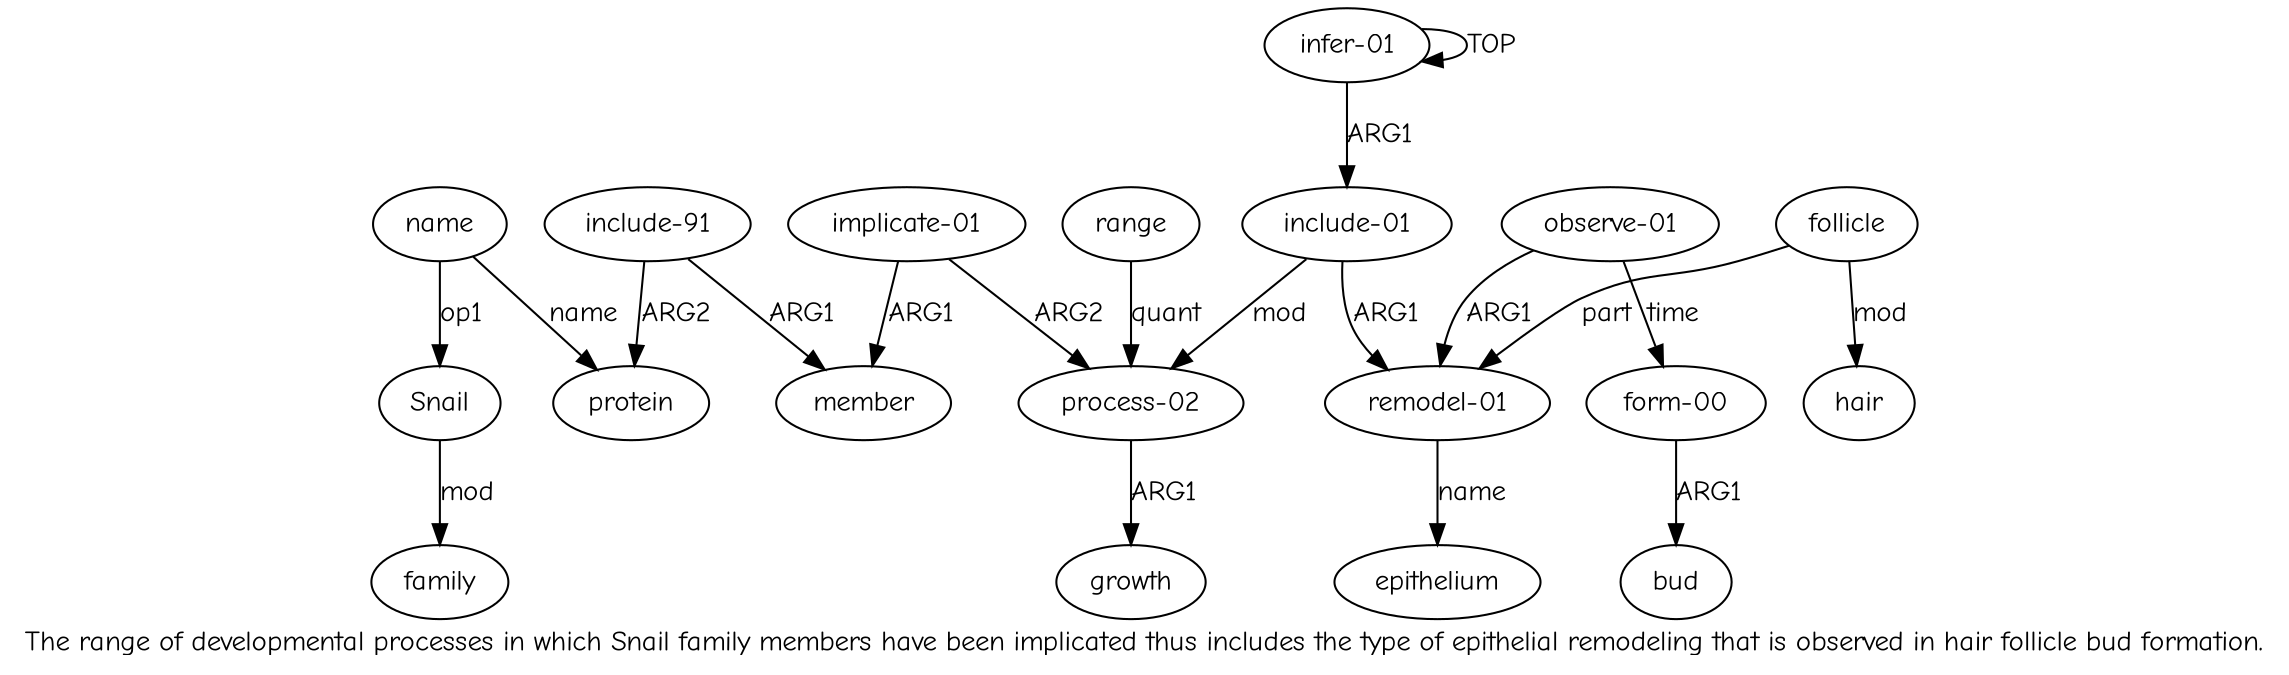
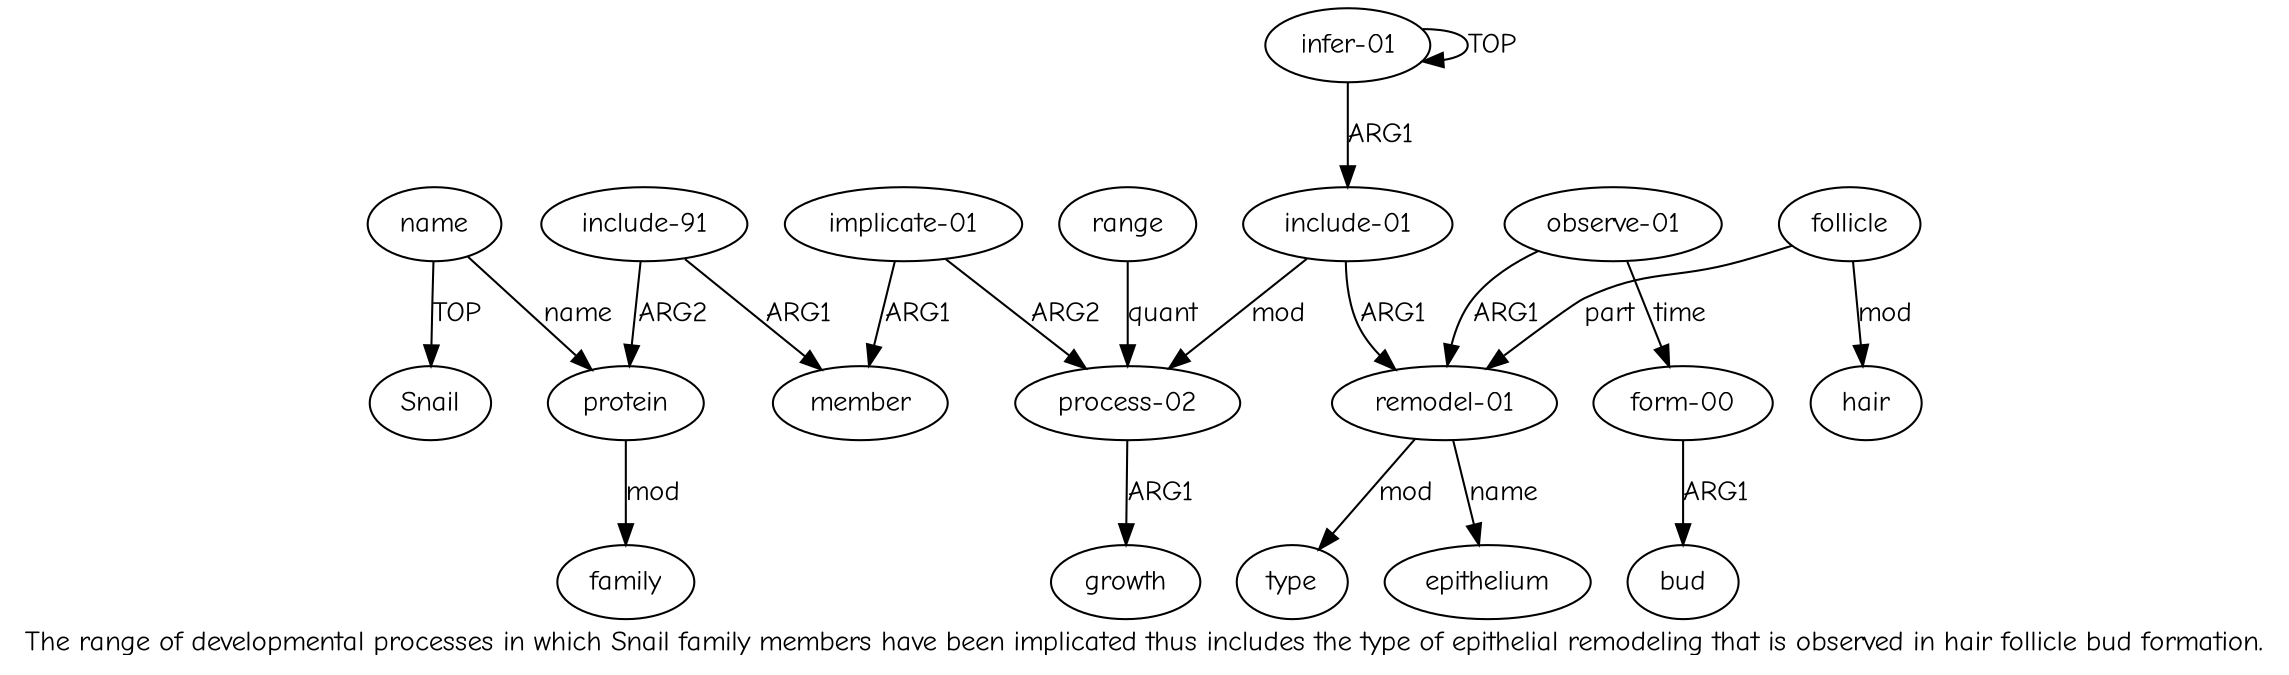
  digraph {
    fontname="Comic Neue"
    label="The range of developmental processes in which Snail family members have been implicated thus includes the type of epithelial remodeling that is observed in hair follicle bud formation."
    node [color=black fontname="Comic Neue"]
    edge [color=black fontname="Comic Neue" gold_label=ARG1 test_label=ARG1]
    n1 [gold_ind=15 gold_label=protein label=protein test_ind=15 test_label=protein]
    n2 [gold_ind=17 gold_label=family label=family test_ind=17 test_label=family]
    n3 [gold_ind=16 gold_label=name label=name test_ind=16 test_label=name]
    n4 [gold_ind=-1 gold_label=Snail label=Snail test_ind=-1 test_label=Snail]
    n5 [gold_ind=14 gold_label="include-91" label="include-91" test_ind=14 test_label="include-91"]
    n6 [gold_ind=13 gold_label=member label=member test_ind=13 test_label=member]
    n7 [gold_ind=11 gold_label=growth label=growth test_ind=11 test_label=growth]
    n8 [gold_ind=10 gold_label="process-02" label="process-02" test_ind=10 test_label="process-02"]
    n9 [gold_ind=18 gold_label=range label=range test_ind=18 test_label=range]
    n10 [gold_ind=12 gold_label="implicate-01" label="implicate-01" test_ind=12 test_label="implicate-01"]
    n11 [gold_ind=1 gold_label="include-01" label="include-01" test_ind=1 test_label="include-01"]
    n12 [gold_ind=2 gold_label="remodel-01" label="remodel-01" test_ind=2 test_label="remodel-01"]
    n13 [gold_ind=3 gold_label=epithelium label=epithelium test_ind=3 test_label=epithelium]
+   n14 [gold_ind=9 gold_label=type label=type test_ind=9 test_label=type]
    n15 [gold_ind=0 gold_label="infer-01" label="infer-01" test_ind=0 test_label="infer-01"]
    n16 [gold_ind=5 gold_label="form-01" label="form-00" test_ind=5 test_label="form-01"]
    n17 [gold_ind=6 gold_label=bud label=bud test_ind=6 test_label=bud]
    n18 [gold_ind=4 gold_label="observe-01" label="observe-01" test_ind=4 test_label="observe-01"]
    n19 [gold_ind=7 gold_label=follicle label=follicle test_ind=7 test_label=follicle]
    n20 [gold_ind=8 gold_label=hair label=hair test_ind=8 test_label=hair]
-   n4 -> n2 [gold_label=mod label=mod test_label=mod]
+   n1 -> n2 [gold_label=mod label=mod test_label=mod]
    n3 -> n1 [gold_label=name label=name test_label=name]
-   n3 -> n4 [gold_label=op1 label=op1 test_label=op1]
+   n3 -> n4 [gold_label=op1 label=TOP test_label=op1]
    n5 -> n1 [gold_label=ARG2 label=ARG2 test_label=ARG2]
    n5 -> n6 [label=ARG1]
    n8 -> n7 [label=ARG1]
    n9 -> n8 [gold_label=quant label=quant test_label=quant]
    n10 -> n6 [label=ARG1]
    n10 -> n8 [gold_label=ARG2 label=ARG2 test_label=ARG2]
    n11 -> n8 [gold_label=ARG2 label=mod test_label=ARG2]
    n11 -> n12 [label=ARG1]
    n12 -> n13 [label=name]
+   n12 -> n14 [gold_label=mod label=mod test_label=mod]
    n15 -> n11 [label=ARG1]
    n15 -> n15 [gold_label=TOP label=TOP test_label=TOP]
    n16 -> n17 [label=ARG1]
    n18 -> n12 [label=ARG1]
    n18 -> n16 [gold_label=time label=time test_label=time]
    n19 -> n12 [gold_label=part label=part test_label=part]
    n19 -> n20 [gold_label=mod label=mod test_label=mod]
  }
